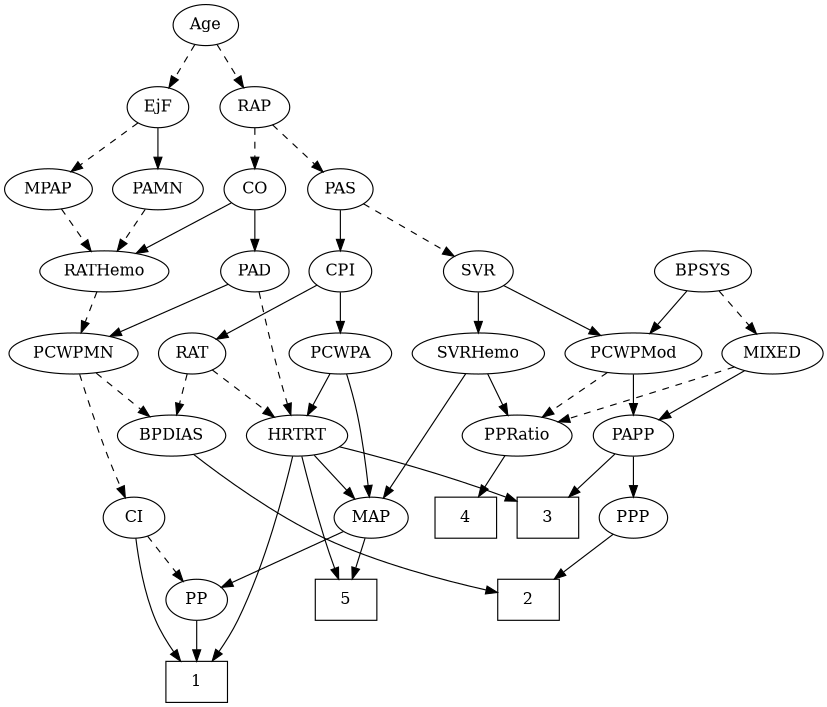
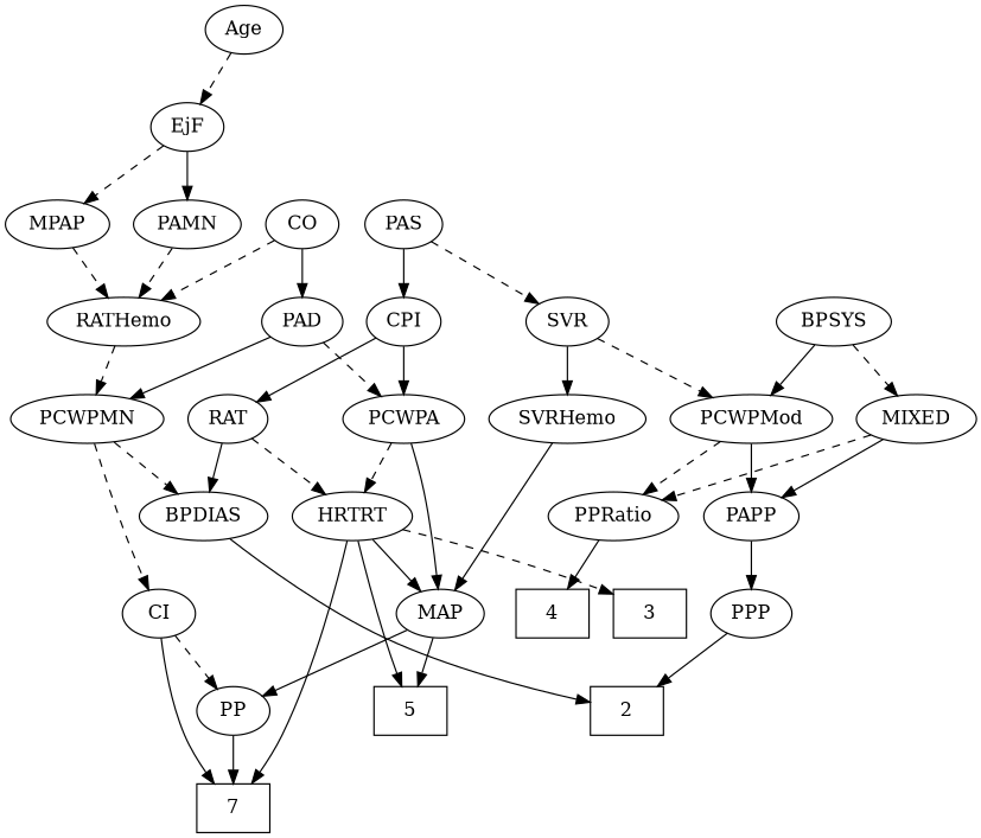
  strict digraph {
    edge [style=solid]
-   1 [height=0.5 shape=box width=0.75]
+   1 [height=0.5 shape=box width=0.75 label=7]
    2 [height=0.5 shape=box width=0.75]
    3 [height=0.5 shape=box width=0.75]
    4 [height=0.5 shape=box width=0.75]
    5 [height=0.5 shape=box width=0.75]
    Age [height=0.5 width=0.75]
    EjF [height=0.5 width=0.75]
-   RAP [height=0.5 width=0.77632]
    MPAP [height=0.5 width=0.97491]
    PAMN [height=0.5 width=1.011]
    CO [height=0.5 width=0.75]
    PAS [height=0.5 width=0.75]
    RATHemo [height=0.5 width=1.3721]
    PAD [height=0.5 width=0.79437]
    CPI [height=0.5 width=0.75]
    SVR [height=0.5 width=0.77632]
    BPSYS [height=0.5 width=1.0471]
    MIXED [height=0.5 width=1.1193]
    PCWPMod [height=0.5 width=1.4443]
    PCWPMN [height=0.5 width=1.3902]
    PCWPA [height=0.5 width=1.1555]
    RAT [height=0.5 width=0.75827]
    SVRHemo [height=0.5 width=1.3902]
    PPRatio [height=0.5 width=1.1013]
    PAPP [height=0.5 width=0.88464]
    PPP [height=0.5 width=0.75]
    BPDIAS [height=0.5 width=1.1735]
    CI [height=0.5 width=0.75]
    HRTRT [height=0.5 width=1.1013]
    MAP [height=0.5 width=0.84854]
    PP [height=0.5 width=0.75]
    Age -> EjF [style=dashed]
-   Age -> RAP [style=dashed]
    EjF -> MPAP [style=dashed]
    EjF -> PAMN
-   RAP -> CO [style=dashed]
-   RAP -> PAS [style=dashed]
    MPAP -> RATHemo [style=dashed]
    PAMN -> RATHemo [style=dashed]
-   CO -> RATHemo
+   CO -> RATHemo [style=dashed]
    CO -> PAD
    PAS -> CPI
    PAS -> SVR [style=dashed]
    RATHemo -> PCWPMN [style=dashed]
    PAD -> PCWPMN
-   PAD -> HRTRT [style=dashed]
+   PAD -> PCWPA [style=dashed]
    CPI -> PCWPA
    CPI -> RAT
-   SVR -> PCWPMod
+   SVR -> PCWPMod [style=dashed]
    SVR -> SVRHemo
    BPSYS -> MIXED [style=dashed]
    BPSYS -> PCWPMod
    MIXED -> PPRatio [style=dashed]
    MIXED -> PAPP
    PCWPMod -> PPRatio [style=dashed]
    PCWPMod -> PAPP
    PCWPMN -> BPDIAS [style=dashed]
    PCWPMN -> CI [style=dashed]
-   PCWPA -> HRTRT
+   PCWPA -> HRTRT [style=dashed]
    PCWPA -> MAP
-   RAT -> BPDIAS [style=dashed]
+   RAT -> BPDIAS
    RAT -> HRTRT [style=dashed]
-   SVRHemo -> PPRatio
    SVRHemo -> MAP
    PPRatio -> 4
-   PAPP -> 3
    PAPP -> PPP
    PPP -> 2
    BPDIAS -> 2
    CI -> 1
    CI -> PP [style=dashed]
    HRTRT -> 1
-   HRTRT -> 3
+   HRTRT -> 3 [style=dashed]
    HRTRT -> 5
    HRTRT -> MAP
    MAP -> 5
    MAP -> PP
    PP -> 1
  }
